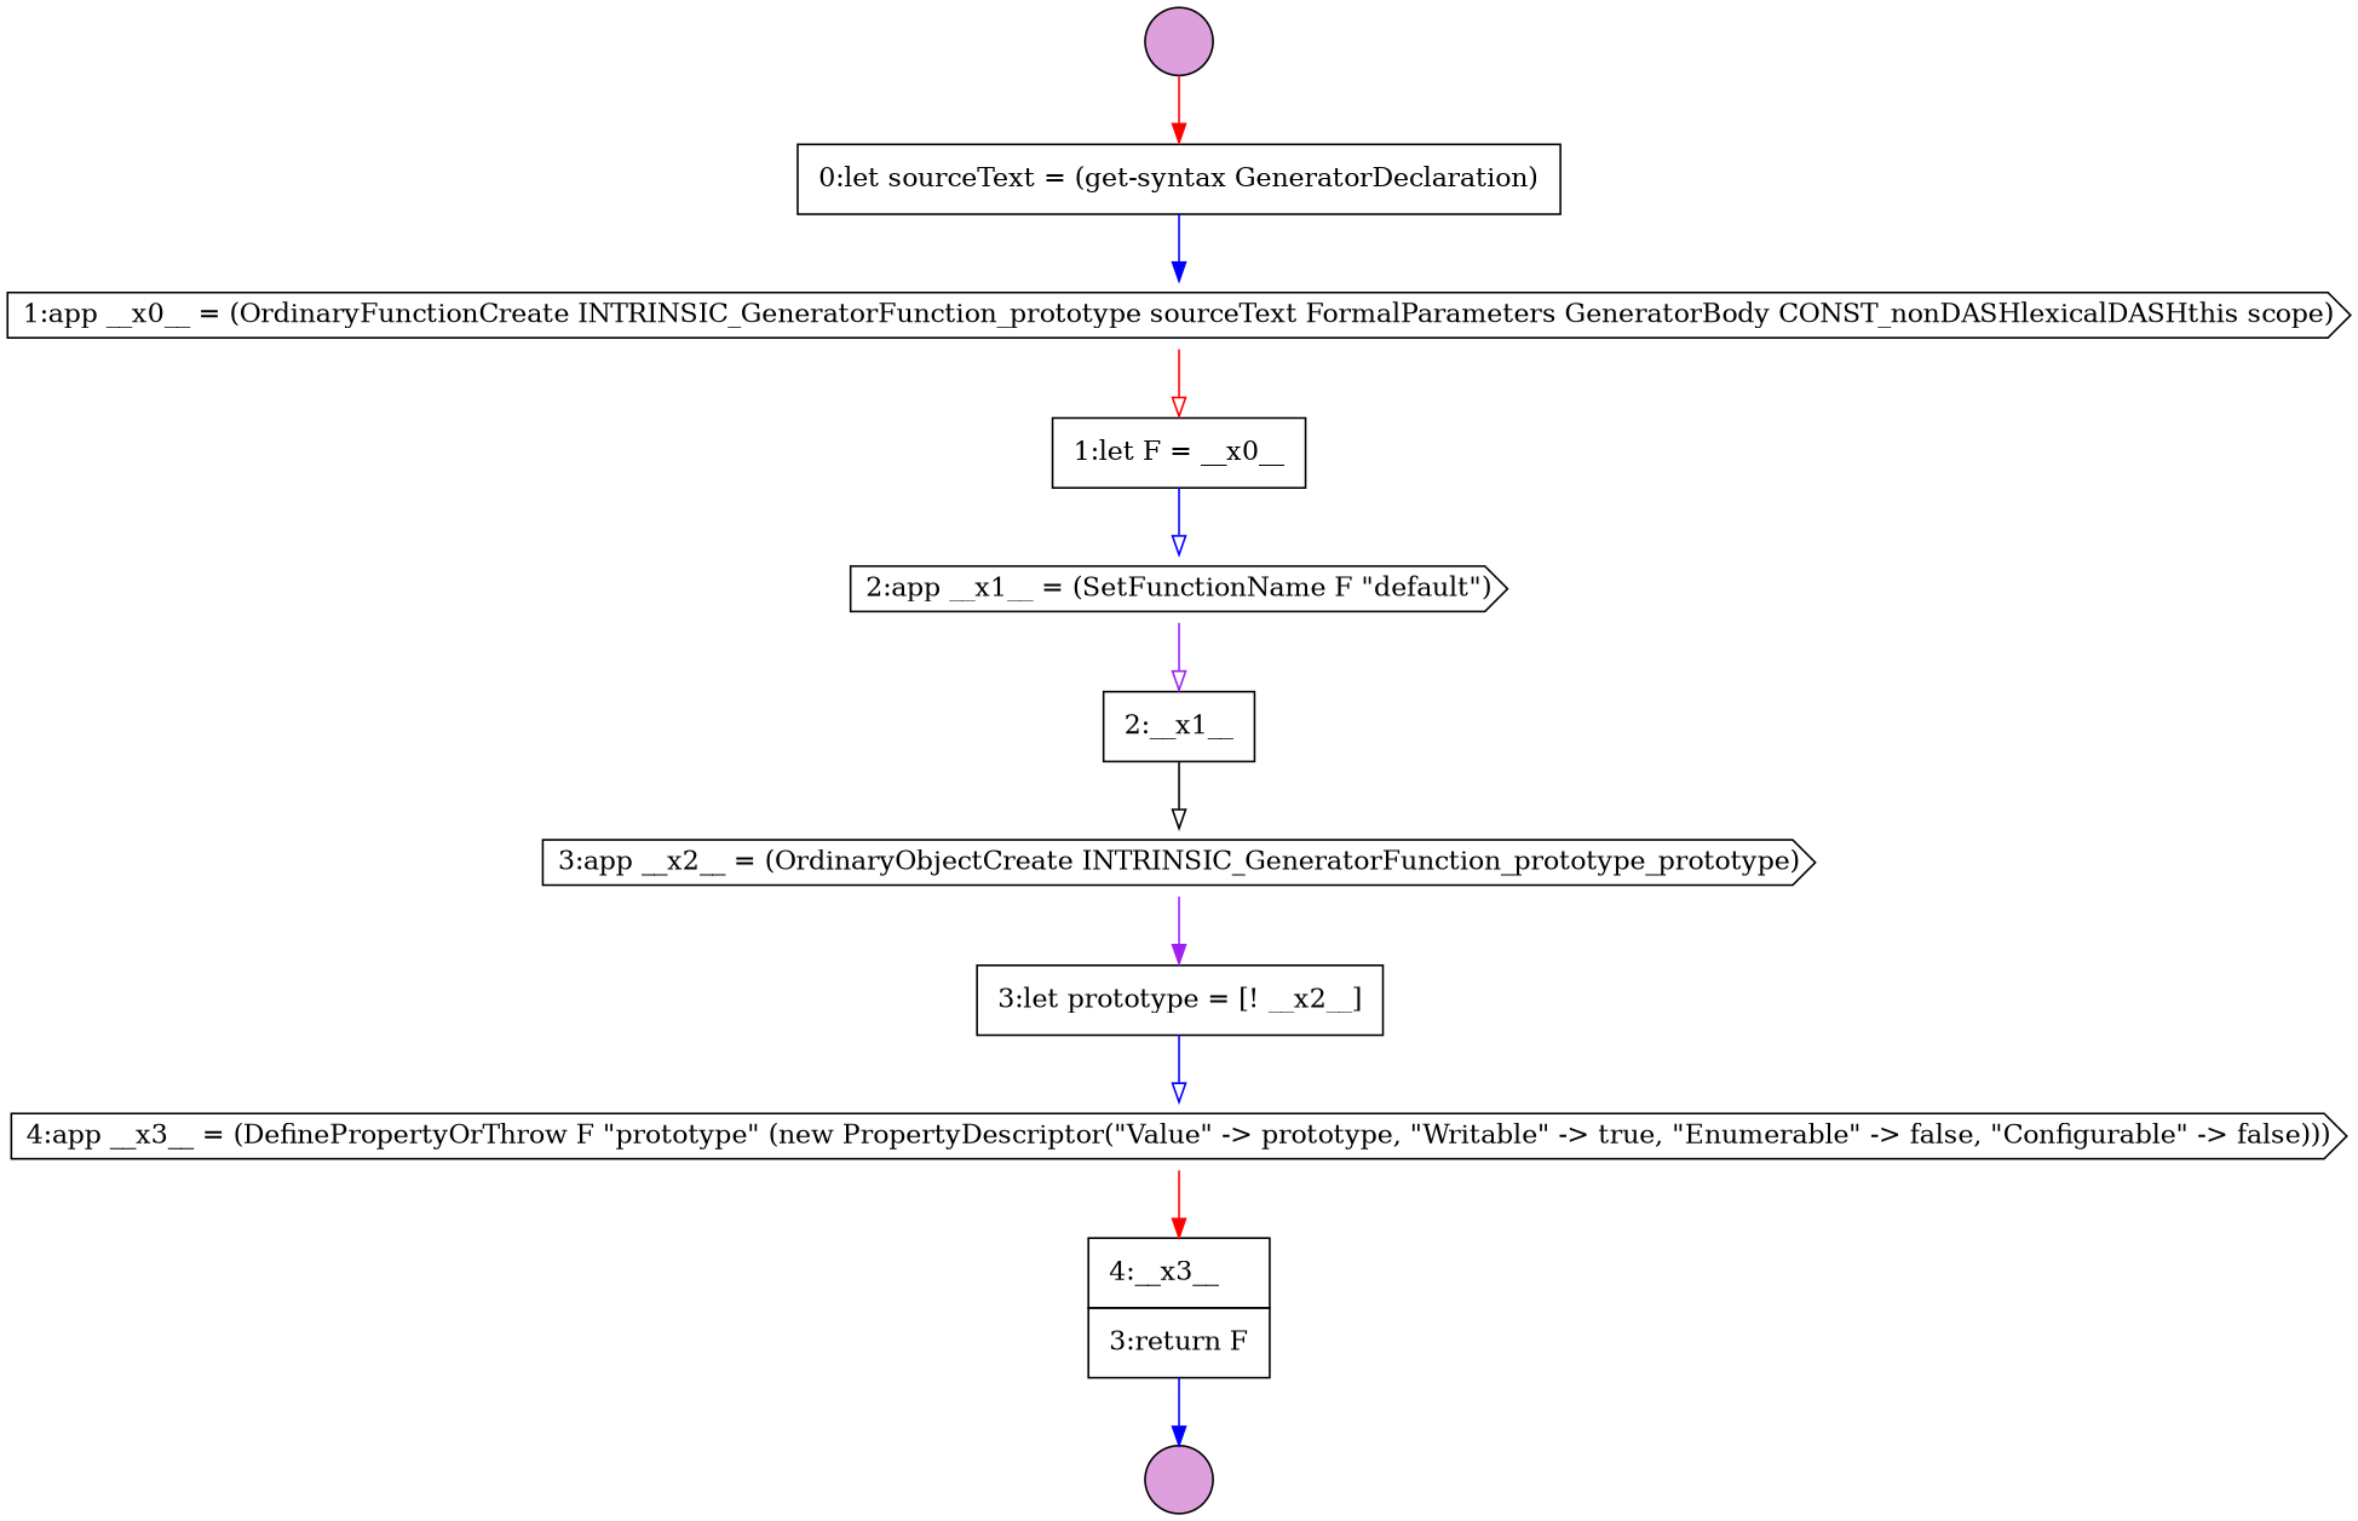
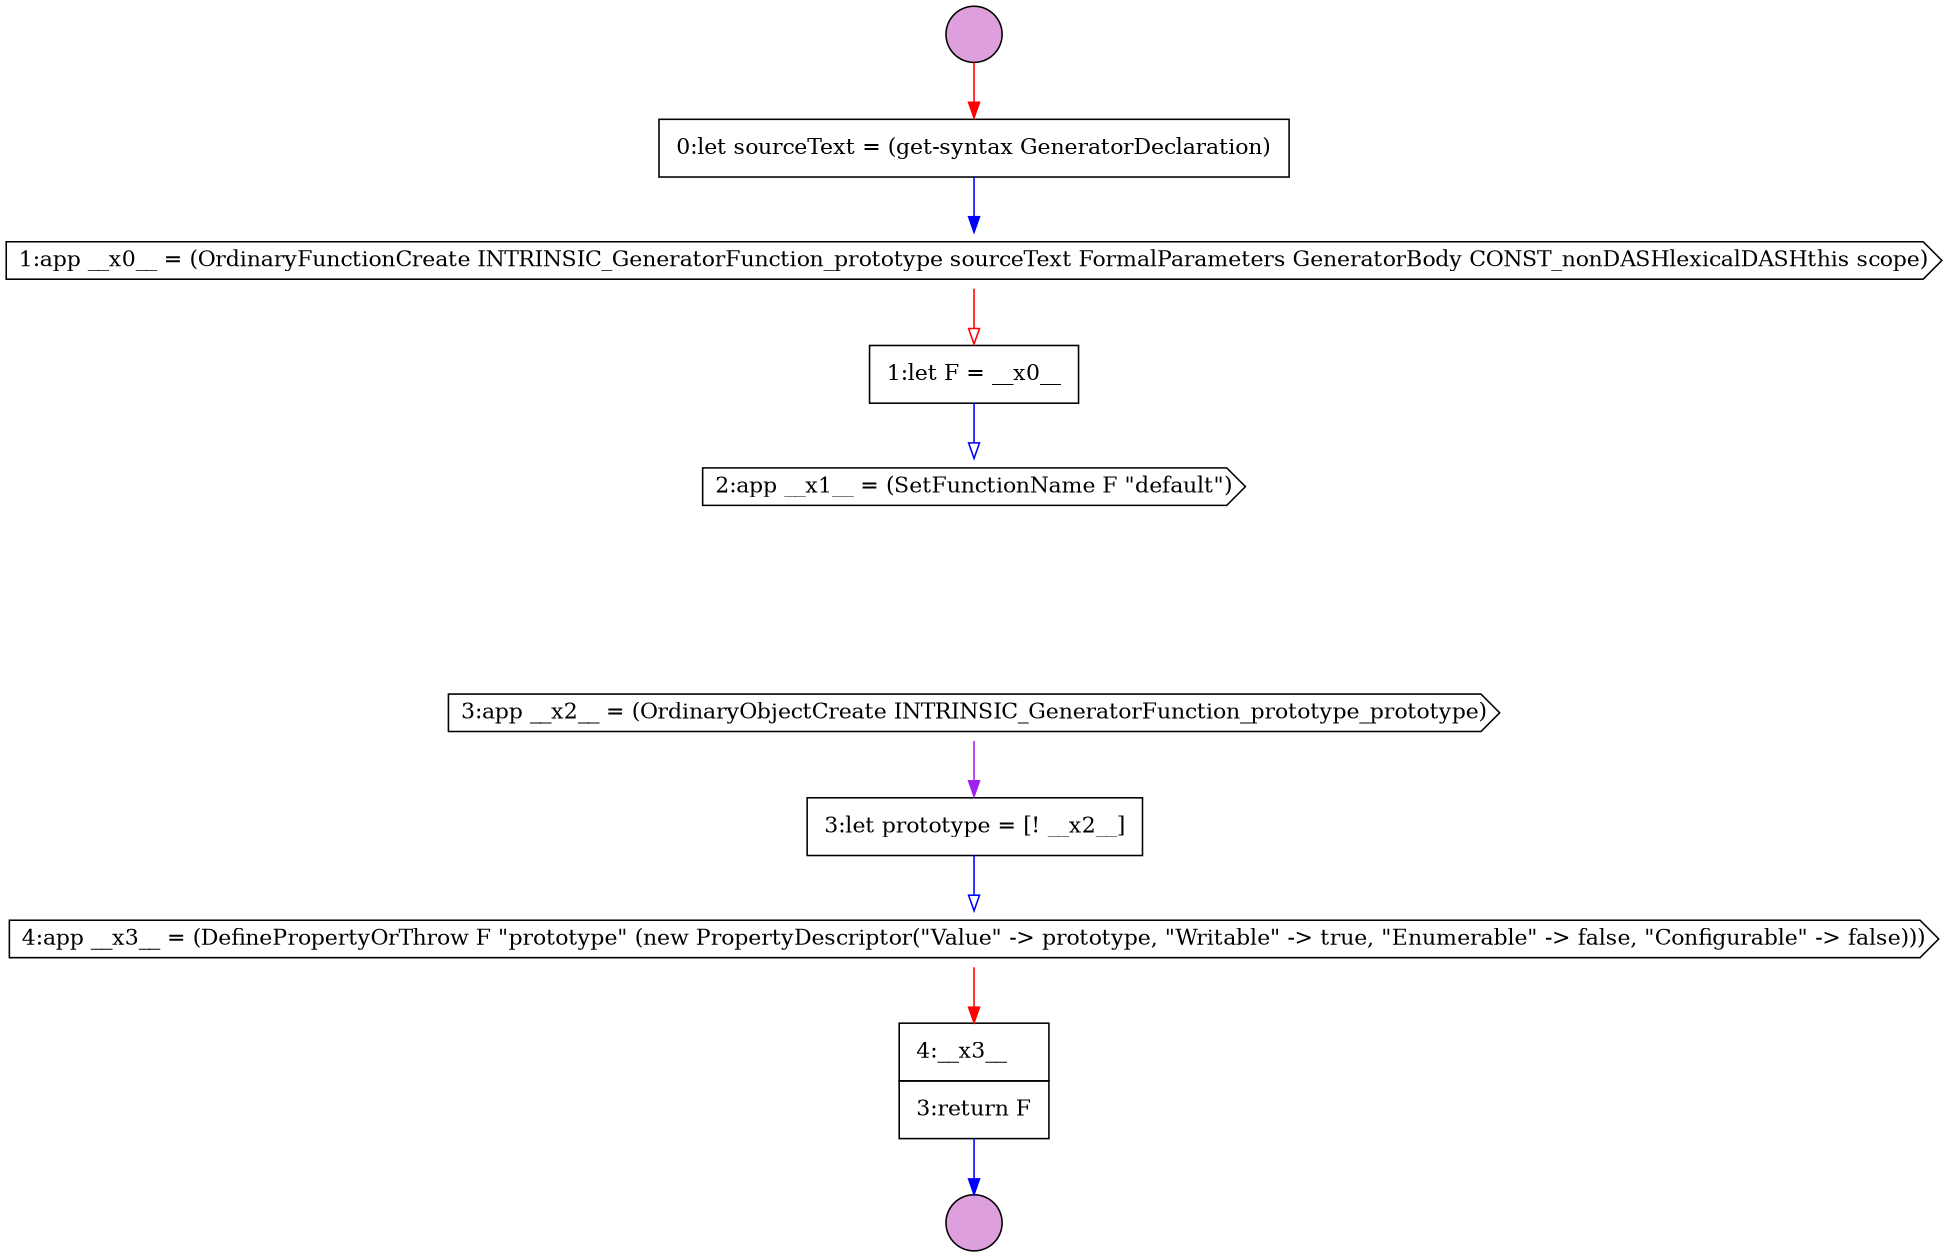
  digraph {
    node [color=black fillcolor=white shape=none style=filled]
    edge [arrowhead=normal color=blue]
    n1 [label=<<font color="black">3:app __x2__ = (OrdinaryObjectCreate INTRINSIC_GeneratorFunction_prototype_prototype)</font>> shape=cds]
    n2 [label=<<font color="black">     <table border="0" cellborder="1" cellspacing="0" cellpadding="10">       <tr><td align="left">3:let prototype = [! __x2__]</td></tr>     </table>   </font>> margin=0]
    n3 [label=<<font color="black">4:app __x3__ = (DefinePropertyOrThrow F &quot;prototype&quot; (new PropertyDescriptor(&quot;Value&quot; -&gt; prototype, &quot;Writable&quot; -&gt; true, &quot;Enumerable&quot; -&gt; false, &quot;Configurable&quot; -&gt; false)))</font>> shape=cds]
    n4 [label=<<font color="black">     <table border="0" cellborder="1" cellspacing="0" cellpadding="10">       <tr><td align="left">0:let sourceText = (get-syntax GeneratorDeclaration)</td></tr>     </table>   </font>> margin=0]
    n5 [label=<<font color="black">1:app __x0__ = (OrdinaryFunctionCreate INTRINSIC_GeneratorFunction_prototype sourceText FormalParameters GeneratorBody CONST_nonDASHlexicalDASHthis scope)</font>> shape=cds]
    n6 [label=<<font color="black">     <table border="0" cellborder="1" cellspacing="0" cellpadding="10">       <tr><td align="left">1:let F = __x0__</td></tr>     </table>   </font>> margin=0]
    n7 [label=<<font color="black">     <table border="0" cellborder="1" cellspacing="0" cellpadding="10">       <tr><td align="left">4:__x3__</td></tr>       <tr><td align="left">3:return F</td></tr>     </table>   </font>> margin=0]
    n8 [label=<<font color="black">2:app __x1__ = (SetFunctionName F &quot;default&quot;)</font>> shape=cds]
-   n9 [label=<<font color="black">     <table border="0" cellborder="1" cellspacing="0" cellpadding="10">       <tr><td align="left">2:__x1__</td></tr>     </table>   </font>> margin=0]
    n10 [fillcolor=plum label=" " shape=circle]
    n11 [fillcolor=plum label=" " shape=circle]
    n1 -> n2 [color=purple]
    n2 -> n3 [arrowhead=onormal]
    n3 -> n7 [color=red]
    n4 -> n5
    n5 -> n6 [arrowhead=onormal color=red]
    n6 -> n8 [arrowhead=onormal]
    n7 -> n10
-   n8 -> n9 [arrowhead=onormal color=purple]
-   n9 -> n1 [arrowhead=onormal color=black]
    n11 -> n4 [color=red]
  }
